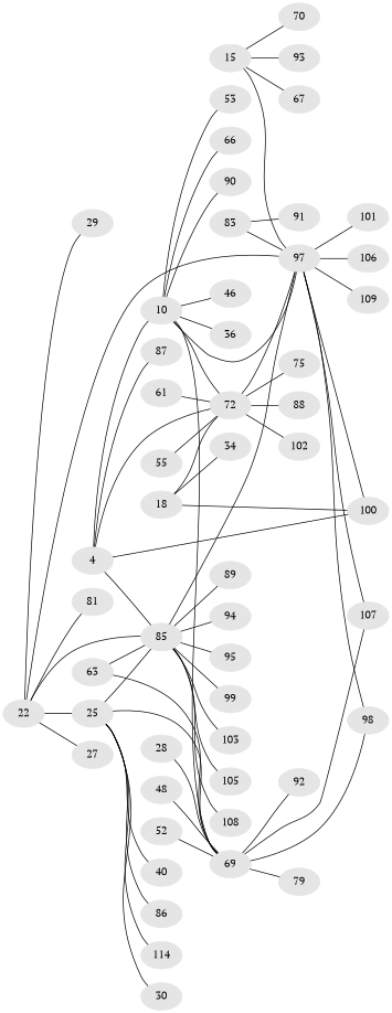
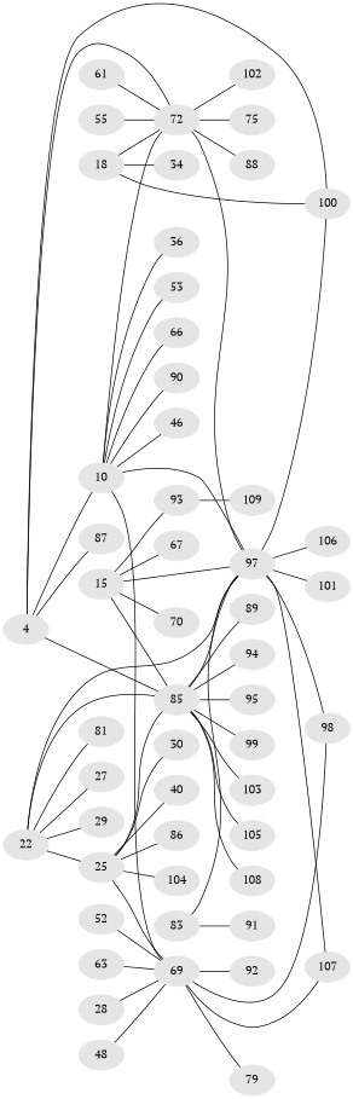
  graph {
    fontname="PT Serif"
    rankdir=LR
    node [color=gray90 fontname="PT Serif" style=filled]
    edge [fontname="PT Serif"]
    4 [super="+2"]
    10 [super="+9"]
    72 [super="+20+33+35+39+41+46+50"]
    85 [super="+71+31+43+45+47+59+77+78+84"]
    87
    100 [super="+49+64"]
    36
    53
    66
    69 [super="+8+26"]
    90 [super="+76"]
    n12 [label=46]
    97 [super="+56+68+74"]
    75
    88
    102 [super="+38"]
    89 [super="+80"]
    94
    95
    99
    103
    105 [super="+51"]
    108
    79
    92 [super="+60"]
    98
    107 [super="+82"]
    101 [super="+37"]
    106
    109
    15 [super="+14"]
    67
    70
    93 [super="+65"]
    18 [super="+17"]
    34
    22 [super="+21"]
    25 [super="+24+23"]
    27
    29
    81
    30
    40
    86
-   104 [super="+62" label=114]
+   104 [super="+62"]
    28
    48
    52
    55
    61
    63
    83 [super="+54"]
    91
    4 -- 10
    4 -- 72
    4 -- 85 [weight=6]
    4 -- 87
    4 -- 100
    10 -- 72
    10 -- 36
    10 -- 53
    10 -- 66
    10 -- 69 [weight=6]
    10 -- 90
    10 -- n12
    10 -- 97
    72 -- 97
    72 -- 75
    72 -- 88
    72 -- 102
    85 -- 97
    85 -- 89
    85 -- 94
    85 -- 95
    85 -- 99
    85 -- 103
    85 -- 105
    85 -- 108
    69 -- 79
    69 -- 92
    69 -- 98
    69 -- 107
    97 -- 100
    97 -- 98
    97 -- 107
    97 -- 101
    97 -- 106
-   97 -- 109
-   63 -- 85
+   93 -- 109
+   15 -- 85
    15 -- 97 [weight=6]
    15 -- 67
    15 -- 70
    15 -- 93
    18 -- 72 [weight=6]
    18 -- 100
    18 -- 34
    22 -- 85
    22 -- 97 [weight=2]
    22 -- 25 [weight=6]
    22 -- 27
    22 -- 29
    22 -- 81
    25 -- 85 [weight=2]
    25 -- 69
    25 -- 30
    25 -- 40
    25 -- 86
    25 -- 104
    28 -- 69
    48 -- 69
    52 -- 69
    55 -- 72
    61 -- 72
    63 -- 69
    83 -- 97
    83 -- 91
  }
